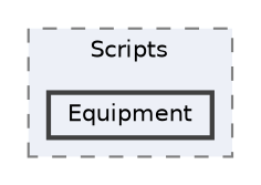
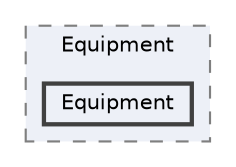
  digraph {
    compound=true
    n1 [color=grey25 fillcolor="#edf0f7" fontname=Helvetica fontsize=10 height=0.2 label=Equipment shape=box style="filled,bold" width=0.4]
    subgraph cluster_1 {
      bgcolor="#edf0f7"
      fontname=Helvetica
      fontsize=10
-     label=Scripts
+     label=Equipment
      pencolor=grey50
      style="filled,dashed"
      n1
    }
  }
